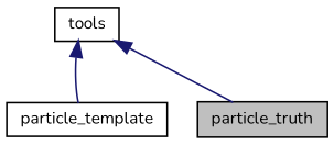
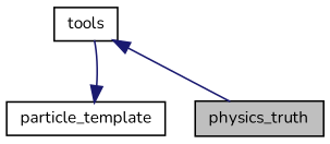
  digraph {
    fontname=Nunito
    node [color=black fillcolor=white fontname=Nunito fontsize=10 shape=record style=filled]
    edge [color=midnightblue dir=back fontname=Nunito fontsize=10 labelfontname=Helvetica labelfontsize=10 style=solid]
-   n1 [fillcolor=grey75 fontcolor=black height=0.2 label=particle_truth width=0.4]
+   n1 [fillcolor=grey75 fontcolor=black height=0.2 label=physics_truth width=0.4]
    n2 [height=0.2 label=particle_template width=0.4]
    n3 [height=0.2 label=tools width=0.4]
    n3 -> n1
-   n3 -> n2
+   n2 -> n3
  }
